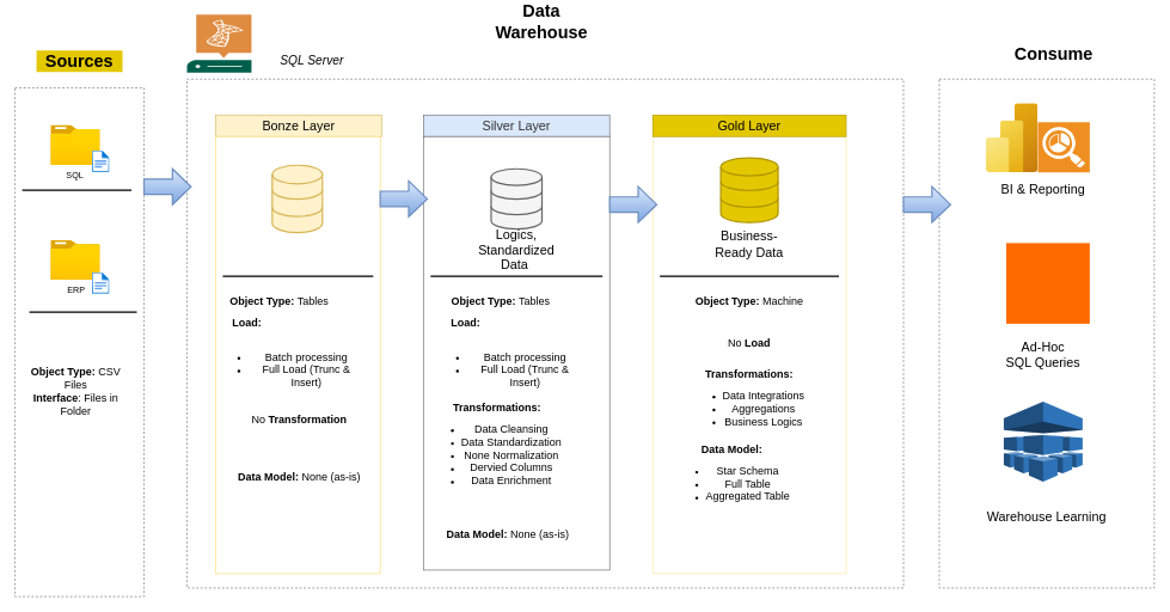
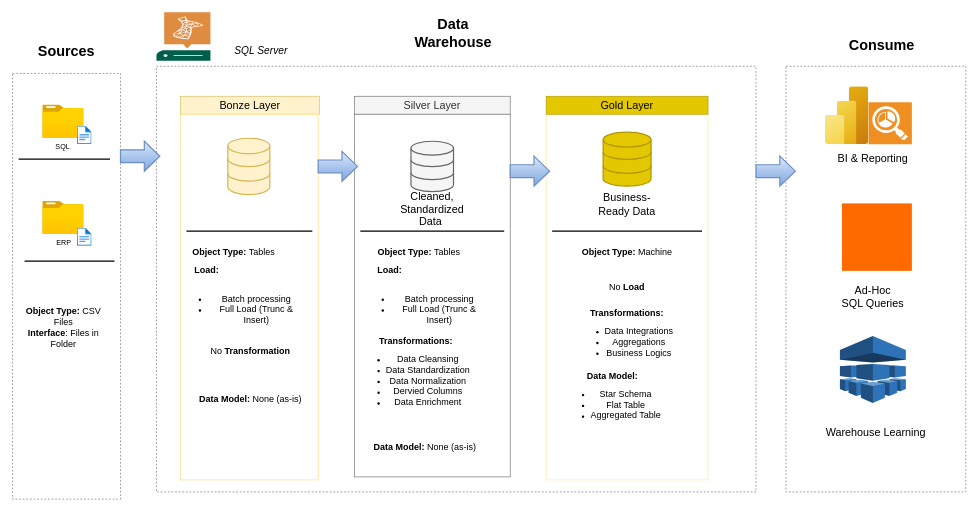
  <mxCell id="0" />
  <mxCell id="1" parent="0" />
  <mxCell id="2" value="" style="rounded=0;whiteSpace=wrap;html=1;fillColor=none;dashed=1;strokeColor=#616161;" vertex="1" parent="1"><mxGeometry x="20" y="122" width="180" height="710" as="geometry" /></mxCell>
- <mxCell id="3" value="&lt;b&gt;Sources&lt;/b&gt;" style="rounded=0;whiteSpace=wrap;html=1;fontSize=24;strokeColor=none;fillColor=#e3c800;" vertex="1" parent="1"><mxGeometry x="50" y="70" width="120" height="30" as="geometry" /></mxCell>
+ <mxCell id="3" value="&lt;b&gt;Sources&lt;/b&gt;" style="rounded=0;whiteSpace=wrap;html=1;fontSize=24;strokeColor=none;" vertex="1" parent="1"><mxGeometry x="50" y="70" width="120" height="30" as="geometry" /></mxCell>
  <mxCell id="4" value="&lt;span style=&quot;color: rgba(0, 0, 0, 0); font-family: monospace; font-size: 0px; text-align: start; text-wrap-mode: nowrap;&quot;&gt;%3CmxGraphModel%3E%3Croot%3E%3CmxCell%20id%3D%220%22%2F%3E%3CmxCell%20id%3D%221%22%20parent%3D%220%22%2F%3E%3CmxCell%20id%3D%222%22%20value%3D%22%22%20style%3D%22shape%3Dmxgraph.arrows.arrow_right%3Bhtml%3D1%3BverticalLabelPosition%3Dbottom%3BverticalAlign%3Dtop%3BstrokeWidth%3D2%3BstrokeColor%3D%236c8ebf%3BfillColor%3D%23dae8fc%3BgradientColor%3D%237ea6e0%3B%22%20vertex%3D%221%22%20parent%3D%221%22%3E%3CmxGeometry%20x%3D%22210%22%20y%3D%22300%22%20width%3D%2265.65%22%20height%3D%2250%22%20as%3D%22geometry%22%2F%3E%3C%2FmxCell%3E%3C%2Froot%3E%3C%2FmxGraphModel%3E&lt;/span&gt;" style="rounded=0;whiteSpace=wrap;html=1;fillColor=none;dashed=1;strokeColor=#616161;" vertex="1" parent="1"><mxGeometry x="260" y="110" width="1000" height="710" as="geometry" /></mxCell>
- <mxCell id="5" value="&lt;b&gt;Data Warehouse&lt;/b&gt;" style="rounded=0;whiteSpace=wrap;html=1;fontSize=24;strokeColor=none;" vertex="1" parent="1"><mxGeometry x="695" y="15" width="120" height="30" as="geometry" /></mxCell>
+ <mxCell id="5" value="&lt;b&gt;Data Warehouse&lt;/b&gt;" style="rounded=0;whiteSpace=wrap;html=1;fontSize=24;strokeColor=none;" vertex="1" parent="1"><mxGeometry x="695" y="40" width="120" height="30" as="geometry" /></mxCell>
  <mxCell id="6" value="" style="rounded=0;whiteSpace=wrap;html=1;fillColor=none;dashed=1;strokeColor=#616161;" vertex="1" parent="1"><mxGeometry x="1310" y="110" width="300" height="710" as="geometry" /></mxCell>
  <mxCell id="7" value="&lt;b&gt;Consume&lt;/b&gt;" style="rounded=0;whiteSpace=wrap;html=1;fontSize=24;strokeColor=none;" vertex="1" parent="1"><mxGeometry x="1410" y="60" width="120" height="30" as="geometry" /></mxCell>
  <mxCell id="8" value="&lt;font style=&quot;font-size: 18px;&quot;&gt;Bonze Layer&lt;/font&gt;" style="rounded=0;whiteSpace=wrap;html=1;fillColor=#fff2cc;strokeColor=#d6b656;" vertex="1" parent="1"><mxGeometry x="300" y="160" width="231.7" height="30" as="geometry" /></mxCell>
  <mxCell id="9" value="" style="rounded=0;whiteSpace=wrap;html=1;strokeColor=#FFD966;" vertex="1" parent="1"><mxGeometry x="300" y="190" width="229.7" height="610" as="geometry" /></mxCell>
- <mxCell id="10" value="&lt;font style=&quot;font-size: 18px;&quot;&gt;Silver Layer&lt;/font&gt;" style="rounded=0;whiteSpace=wrap;html=1;fillColor=#dae8fc;strokeColor=#666666;fontColor=#333333;" vertex="1" parent="1"><mxGeometry x="590" y="160" width="260" height="30" as="geometry" /></mxCell>
+ <mxCell id="10" value="&lt;font style=&quot;font-size: 18px;&quot;&gt;Silver Layer&lt;/font&gt;" style="rounded=0;whiteSpace=wrap;html=1;fillColor=#f5f5f5;strokeColor=#666666;fontColor=#333333;" vertex="1" parent="1"><mxGeometry x="590" y="160" width="260" height="30" as="geometry" /></mxCell>
  <mxCell id="11" value="" style="rounded=0;whiteSpace=wrap;html=1;strokeColor=#616161;" vertex="1" parent="1"><mxGeometry x="590" y="190" width="260" height="605" as="geometry" /></mxCell>
  <mxCell id="12" value="" style="rounded=0;whiteSpace=wrap;html=1;strokeColor=#FFE599;" vertex="1" parent="1"><mxGeometry x="910" y="190" width="270" height="610" as="geometry" /></mxCell>
  <mxCell id="13" value="&lt;font style=&quot;font-size: 18px;&quot;&gt;Gold Layer&lt;/font&gt;" style="rounded=0;whiteSpace=wrap;html=1;fillColor=#e3c800;strokeColor=#B09500;fontColor=#000000;" vertex="1" parent="1"><mxGeometry x="910" y="160" width="270" height="30" as="geometry" /></mxCell>
  <mxCell id="14" value="SQL&amp;nbsp;" style="image;aspect=fixed;html=1;points=[];align=center;fontSize=12;image=img/lib/azure2/general/Folder_Blank.svg;" vertex="1" parent="1"><mxGeometry x="70" y="174.1" width="69" height="56.0" as="geometry" /></mxCell>
  <mxCell id="15" value="" style="image;aspect=fixed;html=1;points=[];align=center;fontSize=12;image=img/lib/azure2/general/File.svg;" vertex="1" parent="1"><mxGeometry x="127.83" y="210" width="24.35" height="30" as="geometry" /></mxCell>
  <mxCell id="16" value="ERP" style="image;aspect=fixed;html=1;points=[];align=center;fontSize=12;image=img/lib/azure2/general/Folder_Blank.svg;" vertex="1" parent="1"><mxGeometry x="70" y="334.5" width="69" height="56.0" as="geometry" /></mxCell>
  <mxCell id="17" value="" style="image;aspect=fixed;html=1;points=[];align=center;fontSize=12;image=img/lib/azure2/general/File.svg;" vertex="1" parent="1"><mxGeometry x="127.83" y="380" width="24.35" height="30" as="geometry" /></mxCell>
  <mxCell id="18" value="" style="line;strokeWidth=2;html=1;" vertex="1" parent="1"><mxGeometry x="30" y="260" width="152.5" height="10" as="geometry" /></mxCell>
  <mxCell id="19" value="" style="line;strokeWidth=2;html=1;" vertex="1" parent="1"><mxGeometry x="40" y="430" width="150" height="10" as="geometry" /></mxCell>
  <mxCell id="20" value="&lt;font style=&quot;font-size: 15px;&quot;&gt;&lt;b&gt;Object Type:&lt;/b&gt; CSV Files&lt;/font&gt;&lt;div&gt;&lt;font style=&quot;font-size: 15px;&quot;&gt;&lt;b&gt;Interface&lt;/b&gt;: Files in Folder&lt;/font&gt;&lt;/div&gt;" style="text;html=1;align=center;verticalAlign=middle;whiteSpace=wrap;rounded=0;" vertex="1" parent="1"><mxGeometry x="40" y="530" width="130" height="30" as="geometry" /></mxCell>
  <mxCell id="21" value="" style="html=1;verticalLabelPosition=bottom;align=center;labelBackgroundColor=#ffffff;verticalAlign=top;strokeWidth=2;strokeColor=#d6b656;shadow=0;dashed=0;shape=mxgraph.ios7.icons.data;fillColor=#fff2cc;" vertex="1" parent="1"><mxGeometry x="379" y="230.1" width="70" height="94" as="geometry" /></mxCell>
  <mxCell id="22" value="" style="html=1;verticalLabelPosition=bottom;align=center;labelBackgroundColor=#ffffff;verticalAlign=top;strokeWidth=2;strokeColor=#666666;shadow=0;dashed=0;shape=mxgraph.ios7.icons.data;fillColor=#f5f5f5;fontColor=#333333;" vertex="1" parent="1"><mxGeometry x="684.5" y="235.1" width="71" height="84" as="geometry" /></mxCell>
  <mxCell id="23" value="" style="html=1;verticalLabelPosition=bottom;align=center;labelBackgroundColor=#ffffff;verticalAlign=top;strokeWidth=2;strokeColor=#B09500;shadow=0;dashed=0;shape=mxgraph.ios7.icons.data;fillColor=#e3c800;fontColor=#000000;" vertex="1" parent="1"><mxGeometry x="1004.99" y="220" width="80" height="90" as="geometry" /></mxCell>
  <mxCell id="24" value="" style="shape=mxgraph.arrows.arrow_right;html=1;verticalLabelPosition=bottom;verticalAlign=top;strokeWidth=2;strokeColor=#6c8ebf;fillColor=#dae8fc;gradientColor=#7ea6e0;" vertex="1" parent="1"><mxGeometry x="200" y="235.1" width="65.65" height="50" as="geometry" /></mxCell>
  <mxCell id="25" value="" style="shape=mxgraph.arrows.arrow_right;html=1;verticalLabelPosition=bottom;verticalAlign=top;strokeWidth=2;strokeColor=#6c8ebf;fillColor=#dae8fc;gradientColor=#7ea6e0;" vertex="1" parent="1"><mxGeometry x="529.7" y="252.1" width="65.65" height="50" as="geometry" /></mxCell>
  <mxCell id="26" value="" style="shape=mxgraph.arrows.arrow_right;html=1;verticalLabelPosition=bottom;verticalAlign=top;strokeWidth=2;strokeColor=#6c8ebf;fillColor=#dae8fc;gradientColor=#7ea6e0;" vertex="1" parent="1"><mxGeometry x="850" y="260" width="65.65" height="50" as="geometry" /></mxCell>
- <mxCell id="27" value="&lt;font style=&quot;font-size: 18px;&quot;&gt;Logics, Standardized Data&amp;nbsp;&lt;/font&gt;" style="text;html=1;align=center;verticalAlign=middle;whiteSpace=wrap;rounded=0;" vertex="1" parent="1"><mxGeometry x="655" y="329.1" width="130" height="40" as="geometry" /></mxCell>
+ <mxCell id="27" value="&lt;font style=&quot;font-size: 18px;&quot;&gt;Cleaned, Standardized Data&amp;nbsp;&lt;/font&gt;" style="text;html=1;align=center;verticalAlign=middle;whiteSpace=wrap;rounded=0;" vertex="1" parent="1"><mxGeometry x="655" y="329.1" width="130" height="40" as="geometry" /></mxCell>
  <mxCell id="28" value="&lt;font style=&quot;font-size: 18px;&quot;&gt;Business-Ready Data&lt;/font&gt;" style="text;html=1;align=center;verticalAlign=middle;whiteSpace=wrap;rounded=0;" vertex="1" parent="1"><mxGeometry x="990" y="319.1" width="110" height="44.12" as="geometry" /></mxCell>
  <mxCell id="29" value="" style="line;strokeWidth=2;html=1;" vertex="1" parent="1"><mxGeometry x="310" y="380" width="210" height="10" as="geometry" /></mxCell>
  <mxCell id="30" value="" style="line;strokeWidth=2;html=1;" vertex="1" parent="1"><mxGeometry x="600" y="380" width="240" height="10" as="geometry" /></mxCell>
  <mxCell id="31" value="" style="line;strokeWidth=2;html=1;" vertex="1" parent="1"><mxGeometry x="920" y="380" width="250" height="10" as="geometry" /></mxCell>
  <mxCell id="32" value="&lt;span style=&quot;font-size: 15px;&quot;&gt;&lt;b&gt;Object Type: &lt;/b&gt;Tables&lt;/span&gt;" style="text;html=1;align=center;verticalAlign=middle;whiteSpace=wrap;rounded=0;" vertex="1" parent="1"><mxGeometry x="291" y="410" width="196" height="20" as="geometry" /></mxCell>
  <mxCell id="33" value="&lt;font style=&quot;font-size: 15px;&quot;&gt;&lt;b&gt;Load:&lt;span style=&quot;white-space: pre;&quot;&gt;&#09;&lt;/span&gt;&lt;span style=&quot;white-space: pre;&quot;&gt;&#09;&lt;/span&gt;&lt;span style=&quot;white-space: pre;&quot;&gt;&#09;&lt;/span&gt;&lt;span style=&quot;white-space: pre;&quot;&gt;&#09;&lt;/span&gt;&lt;/b&gt;&lt;/font&gt;&lt;div&gt;&lt;span style=&quot;font-size: 15px; background-color: transparent; color: light-dark(rgb(0, 0, 0), rgb(255, 255, 255));&quot;&gt;&lt;br&gt;&lt;/span&gt;&lt;/div&gt;&lt;div&gt;&lt;div&gt;&lt;ul&gt;&lt;li&gt;&lt;span style=&quot;font-size: 15px; background-color: transparent; color: light-dark(rgb(0, 0, 0), rgb(255, 255, 255));&quot;&gt;Batch processing&lt;/span&gt;&lt;/li&gt;&lt;li&gt;&lt;font style=&quot;font-size: 15px;&quot;&gt;Full Load (Trunc &amp;amp; Insert)&lt;/font&gt;&lt;/li&gt;&lt;/ul&gt;&lt;div&gt;&lt;span style=&quot;font-size: 15px;&quot;&gt;&lt;br&gt;&lt;/span&gt;&lt;/div&gt;&lt;/div&gt;&lt;div&gt;&lt;span style=&quot;font-size: 15px;&quot;&gt;&lt;br&gt;&lt;/span&gt;&lt;/div&gt;&lt;/div&gt;" style="text;html=1;align=center;verticalAlign=middle;whiteSpace=wrap;rounded=0;" vertex="1" parent="1"><mxGeometry x="304" y="500" width="206" height="30" as="geometry" /></mxCell>
  <mxCell id="34" value="&lt;font style=&quot;font-size: 15px;&quot;&gt;No &lt;b&gt;Transformation&lt;/b&gt;&lt;/font&gt;" style="text;html=1;align=center;verticalAlign=middle;whiteSpace=wrap;rounded=0;" vertex="1" parent="1"><mxGeometry x="304" y="570" width="226" height="30" as="geometry" /></mxCell>
  <mxCell id="35" value="&lt;font style=&quot;font-size: 15px;&quot;&gt;&lt;b&gt;Data Model: &lt;/b&gt;None (as-is)&lt;/font&gt;" style="text;html=1;align=center;verticalAlign=middle;whiteSpace=wrap;rounded=0;" vertex="1" parent="1"><mxGeometry x="304" y="650" width="226" height="30" as="geometry" /></mxCell>
  <mxCell id="36" value="&lt;span style=&quot;font-size: 15px;&quot;&gt;&lt;b&gt;Object Type: &lt;/b&gt;Tables&lt;/span&gt;" style="text;html=1;align=center;verticalAlign=middle;whiteSpace=wrap;rounded=0;" vertex="1" parent="1"><mxGeometry x="600" y="410" width="196" height="20" as="geometry" /></mxCell>
  <mxCell id="37" value="&lt;span style=&quot;font-size: 15px;&quot;&gt;&lt;b&gt;Object Type: &lt;/b&gt;Machine&lt;/span&gt;" style="text;html=1;align=center;verticalAlign=middle;whiteSpace=wrap;rounded=0;" vertex="1" parent="1"><mxGeometry x="947" y="410" width="196" height="20" as="geometry" /></mxCell>
  <mxCell id="38" value="&lt;font style=&quot;font-size: 15px;&quot;&gt;&lt;b&gt;Load:&lt;span style=&quot;white-space: pre;&quot;&gt;&#09;&lt;/span&gt;&lt;span style=&quot;white-space: pre;&quot;&gt;&#09;&lt;/span&gt;&lt;span style=&quot;white-space: pre;&quot;&gt;&#09;&lt;/span&gt;&lt;span style=&quot;white-space: pre;&quot;&gt;&#09;&lt;/span&gt;&lt;/b&gt;&lt;/font&gt;&lt;div&gt;&lt;span style=&quot;font-size: 15px; background-color: transparent; color: light-dark(rgb(0, 0, 0), rgb(255, 255, 255));&quot;&gt;&lt;br&gt;&lt;/span&gt;&lt;/div&gt;&lt;div&gt;&lt;div&gt;&lt;ul&gt;&lt;li&gt;&lt;span style=&quot;font-size: 15px; background-color: transparent; color: light-dark(rgb(0, 0, 0), rgb(255, 255, 255));&quot;&gt;Batch processing&lt;/span&gt;&lt;/li&gt;&lt;li&gt;&lt;font style=&quot;font-size: 15px;&quot;&gt;Full Load (Trunc &amp;amp; Insert)&lt;/font&gt;&lt;/li&gt;&lt;/ul&gt;&lt;div&gt;&lt;span style=&quot;font-size: 15px;&quot;&gt;&lt;br&gt;&lt;/span&gt;&lt;/div&gt;&lt;/div&gt;&lt;div&gt;&lt;span style=&quot;font-size: 15px;&quot;&gt;&lt;br&gt;&lt;/span&gt;&lt;/div&gt;&lt;/div&gt;" style="text;html=1;align=center;verticalAlign=middle;whiteSpace=wrap;rounded=0;" vertex="1" parent="1"><mxGeometry x="609" y="500" width="206" height="30" as="geometry" /></mxCell>
- <mxCell id="39" value="&lt;span style=&quot;font-size: 15px;&quot;&gt;&lt;b&gt;Transformations:&lt;/b&gt;&lt;/span&gt;&lt;div&gt;&lt;ul&gt;&lt;li&gt;&lt;span style=&quot;font-size: 15px;&quot;&gt;Data Cleansing&lt;/span&gt;&lt;/li&gt;&lt;li&gt;&lt;span style=&quot;font-size: 15px;&quot;&gt;Data Standardization&lt;/span&gt;&lt;/li&gt;&lt;li&gt;&lt;span style=&quot;font-size: 15px;&quot;&gt;None Normalization&lt;/span&gt;&lt;/li&gt;&lt;li&gt;&lt;span style=&quot;font-size: 15px;&quot;&gt;Dervied Columns&lt;/span&gt;&lt;/li&gt;&lt;li&gt;&lt;span style=&quot;font-size: 15px;&quot;&gt;Data Enrichment&lt;/span&gt;&lt;/li&gt;&lt;/ul&gt;&lt;/div&gt;" style="text;html=1;align=center;verticalAlign=middle;whiteSpace=wrap;rounded=0;" vertex="1" parent="1"><mxGeometry x="580" y="610" width="226" height="30" as="geometry" /></mxCell>
+ <mxCell id="39" value="&lt;span style=&quot;font-size: 15px;&quot;&gt;&lt;b&gt;Transformations:&lt;/b&gt;&lt;/span&gt;&lt;div&gt;&lt;ul&gt;&lt;li&gt;&lt;span style=&quot;font-size: 15px;&quot;&gt;Data Cleansing&lt;/span&gt;&lt;/li&gt;&lt;li&gt;&lt;span style=&quot;font-size: 15px;&quot;&gt;Data Standardization&lt;/span&gt;&lt;/li&gt;&lt;li&gt;&lt;span style=&quot;font-size: 15px;&quot;&gt;Data Normalization&lt;/span&gt;&lt;/li&gt;&lt;li&gt;&lt;span style=&quot;font-size: 15px;&quot;&gt;Dervied Columns&lt;/span&gt;&lt;/li&gt;&lt;li&gt;&lt;span style=&quot;font-size: 15px;&quot;&gt;Data Enrichment&lt;/span&gt;&lt;/li&gt;&lt;/ul&gt;&lt;/div&gt;" style="text;html=1;align=center;verticalAlign=middle;whiteSpace=wrap;rounded=0;" vertex="1" parent="1"><mxGeometry x="580" y="610" width="226" height="30" as="geometry" /></mxCell>
  <mxCell id="40" value="&lt;span style=&quot;font-size: 15px;&quot;&gt;&lt;b&gt;Transformations:&lt;/b&gt;&lt;/span&gt;&lt;div&gt;&lt;ul&gt;&lt;li&gt;&lt;span style=&quot;font-size: 15px;&quot;&gt;Data Integrations&lt;/span&gt;&lt;/li&gt;&lt;li&gt;&lt;span style=&quot;font-size: 15px;&quot;&gt;Aggregations&lt;/span&gt;&lt;/li&gt;&lt;li&gt;&lt;span style=&quot;font-size: 15px;&quot;&gt;Business Logics&lt;/span&gt;&lt;/li&gt;&lt;/ul&gt;&lt;/div&gt;" style="text;html=1;align=center;verticalAlign=middle;whiteSpace=wrap;rounded=0;" vertex="1" parent="1"><mxGeometry x="937.82" y="545" width="214.35" height="30" as="geometry" /></mxCell>
  <mxCell id="41" value="&lt;font style=&quot;font-size: 15px;&quot;&gt;&lt;b&gt;Data Model: &lt;/b&gt;None (as-is)&lt;/font&gt;" style="text;html=1;align=center;verticalAlign=middle;whiteSpace=wrap;rounded=0;" vertex="1" parent="1"><mxGeometry x="595.35" y="730" width="226" height="30" as="geometry" /></mxCell>
- <mxCell id="42" value="&lt;font style=&quot;font-size: 15px;&quot;&gt;&lt;b&gt;Data Model:&amp;nbsp;&lt;/b&gt;&lt;/font&gt;&lt;div&gt;&lt;ul&gt;&lt;li&gt;&lt;font style=&quot;font-size: 15px;&quot;&gt;Star Schema&lt;/font&gt;&lt;/li&gt;&lt;li&gt;&lt;font style=&quot;font-size: 15px;&quot;&gt;Full Table&lt;/font&gt;&lt;/li&gt;&lt;li&gt;&lt;font style=&quot;font-size: 15px;&quot;&gt;Aggregated Table&lt;/font&gt;&lt;/li&gt;&lt;/ul&gt;&lt;/div&gt;" style="text;html=1;align=center;verticalAlign=middle;whiteSpace=wrap;rounded=0;" vertex="1" parent="1"><mxGeometry x="915.65" y="650" width="214.35" height="30" as="geometry" /></mxCell>
+ <mxCell id="42" value="&lt;font style=&quot;font-size: 15px;&quot;&gt;&lt;b&gt;Data Model:&amp;nbsp;&lt;/b&gt;&lt;/font&gt;&lt;div&gt;&lt;ul&gt;&lt;li&gt;&lt;font style=&quot;font-size: 15px;&quot;&gt;Star Schema&lt;/font&gt;&lt;/li&gt;&lt;li&gt;&lt;font style=&quot;font-size: 15px;&quot;&gt;Flat Table&lt;/font&gt;&lt;/li&gt;&lt;li&gt;&lt;font style=&quot;font-size: 15px;&quot;&gt;Aggregated Table&lt;/font&gt;&lt;/li&gt;&lt;/ul&gt;&lt;/div&gt;" style="text;html=1;align=center;verticalAlign=middle;whiteSpace=wrap;rounded=0;" vertex="1" parent="1"><mxGeometry x="915.65" y="650" width="214.35" height="30" as="geometry" /></mxCell>
  <mxCell id="43" value="&lt;font style=&quot;font-size: 15px;&quot;&gt;No &lt;b&gt;Load&lt;/b&gt;&lt;/font&gt;" style="text;html=1;align=center;verticalAlign=middle;whiteSpace=wrap;rounded=0;" vertex="1" parent="1"><mxGeometry x="930" y="462" width="230" height="30" as="geometry" /></mxCell>
  <mxCell id="44" value="&lt;font style=&quot;font-size: 18px;&quot;&gt;BI &amp;amp; Reporting&lt;/font&gt;" style="text;html=1;align=center;verticalAlign=middle;whiteSpace=wrap;rounded=0;" vertex="1" parent="1"><mxGeometry x="1330" y="251.05" width="250" height="27.9" as="geometry" /></mxCell>
  <mxCell id="45" value="&lt;font style=&quot;font-size: 18px;&quot;&gt;Ad-Hoc&lt;/font&gt;&lt;div&gt;&lt;font style=&quot;font-size: 18px;&quot;&gt;SQL Queries&lt;/font&gt;&lt;/div&gt;" style="text;html=1;align=center;verticalAlign=middle;whiteSpace=wrap;rounded=0;" vertex="1" parent="1"><mxGeometry x="1330" y="481.05" width="250" height="27.9" as="geometry" /></mxCell>
  <mxCell id="46" value="&lt;font style=&quot;font-size: 18px;&quot;&gt;Warehouse Learning&lt;/font&gt;" style="text;html=1;align=center;verticalAlign=middle;whiteSpace=wrap;rounded=0;" vertex="1" parent="1"><mxGeometry x="1335" y="702.1" width="250" height="37.9" as="geometry" /></mxCell>
  <mxCell id="47" value="" style="image;aspect=fixed;html=1;points=[];align=center;fontSize=12;image=img/lib/azure2/analytics/Power_BI_Embedded.svg;" vertex="1" parent="1"><mxGeometry x="1375.53" y="143.9" width="72.07" height="96.1" as="geometry" /></mxCell>
  <mxCell id="48" value="" style="shadow=0;dashed=0;html=1;strokeColor=none;fillColor=#EF8F21;labelPosition=center;verticalLabelPosition=bottom;verticalAlign=top;align=center;outlineConnect=0;shape=mxgraph.veeam.reporting;" vertex="1" parent="1"><mxGeometry x="1447.6" y="170" width="72.4" height="70" as="geometry" /></mxCell>
  <mxCell id="49" value="" style="points=[];aspect=fixed;html=1;align=center;shadow=0;dashed=0;fillColor=#FF6A00;strokeColor=none;shape=mxgraph.alibaba_cloud.assettech;" vertex="1" parent="1"><mxGeometry x="1403.4" y="338.72" width="116.6" height="112.55" as="geometry" /></mxCell>
  <mxCell id="50" value="" style="outlineConnect=0;dashed=0;verticalLabelPosition=bottom;verticalAlign=top;align=center;html=1;shape=mxgraph.aws3.machine_learning;fillColor=#2E73B8;gradientColor=none;" vertex="1" parent="1"><mxGeometry x="1400" y="560" width="110" height="111.5" as="geometry" /></mxCell>
  <mxCell id="51" value="" style="shape=mxgraph.arrows.arrow_right;html=1;verticalLabelPosition=bottom;verticalAlign=top;strokeWidth=2;strokeColor=#6c8ebf;fillColor=#dae8fc;gradientColor=#7ea6e0;" vertex="1" parent="1"><mxGeometry x="1260" y="260" width="65.65" height="50" as="geometry" /></mxCell>
  <mxCell id="52" value="" style="sketch=0;pointerEvents=1;shadow=0;dashed=0;html=1;strokeColor=none;fillColor=#005F4B;labelPosition=center;verticalLabelPosition=bottom;verticalAlign=top;align=center;outlineConnect=0;shape=mxgraph.veeam2.sql_server;" vertex="1" parent="1"><mxGeometry x="260" y="20" width="90" height="81" as="geometry" /></mxCell>
  <mxCell id="53" value="&lt;i&gt;&lt;font style=&quot;font-size: 17px;&quot;&gt;SQL Server&lt;/font&gt;&lt;/i&gt;" style="text;html=1;align=center;verticalAlign=middle;whiteSpace=wrap;rounded=0;" vertex="1" parent="1"><mxGeometry x="359" y="70" width="151" height="30" as="geometry" /></mxCell>
